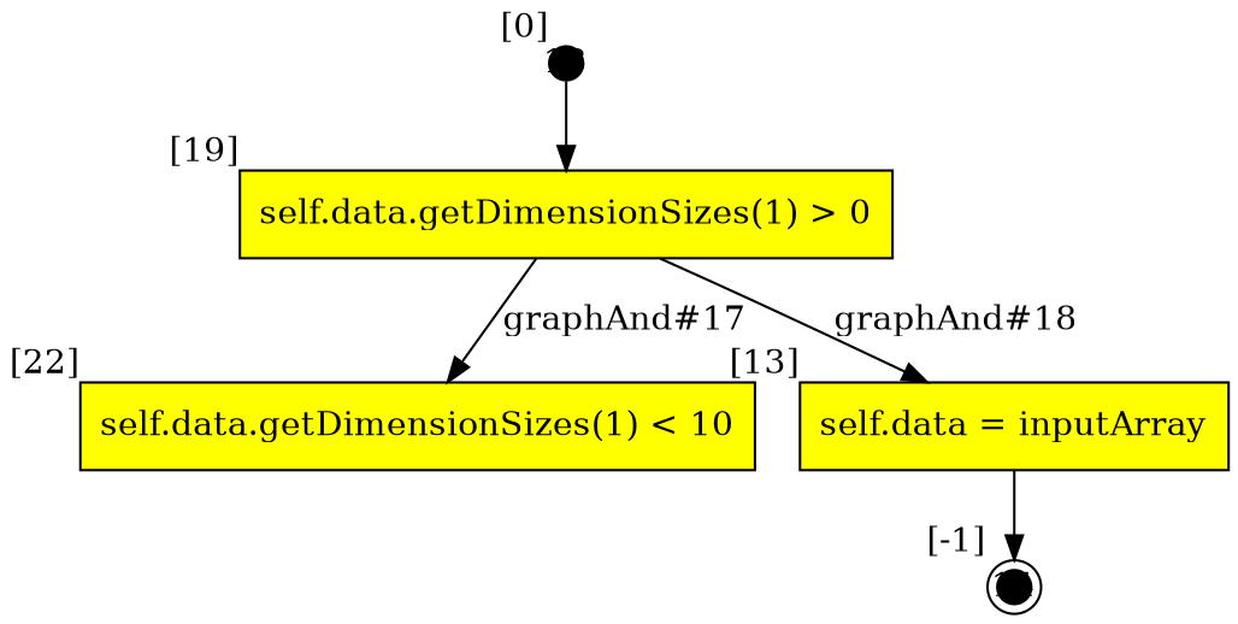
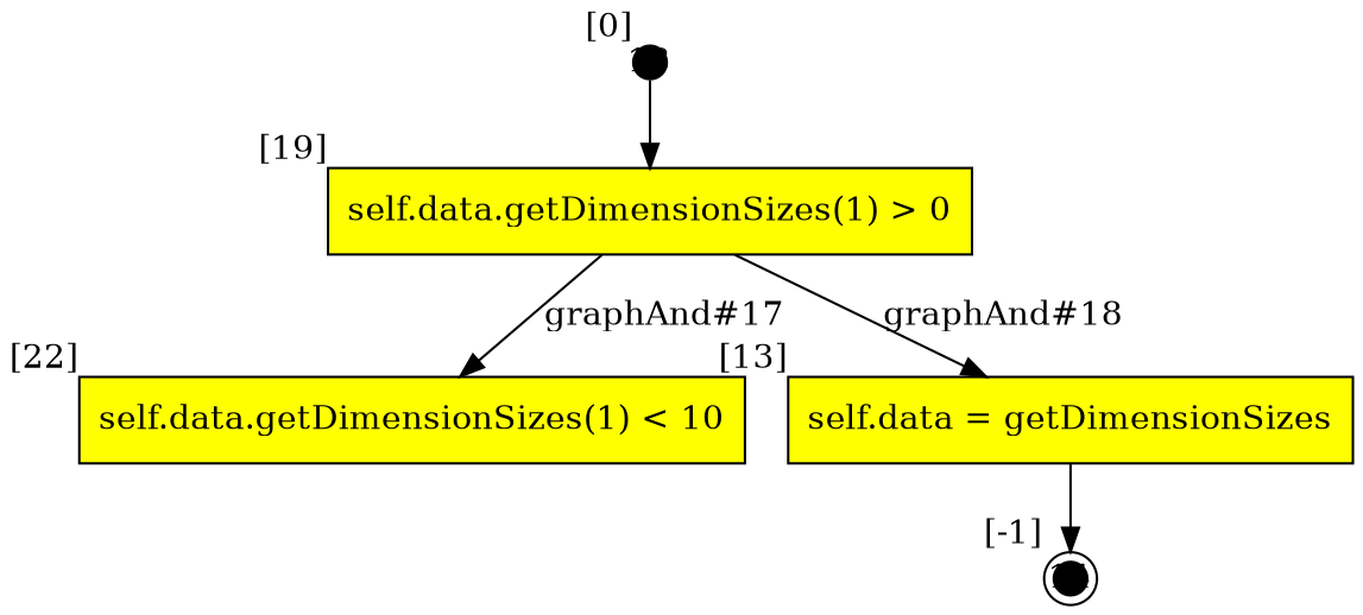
  digraph {
    node [fillcolor=yellow shape=box style=filled]
    18 [fillcolor=black fixedsize=true height=.2 shape=circle width=.2 xlabel="[0]"]
    n2 [label="self.data.getDimensionSizes(1) > 0" xlabel="[19]"]
    n3 [label="self.data.getDimensionSizes(1) < 10" xlabel="[22]"]
-   n4 [label="self.data = inputArray" xlabel="[13]"]
+   n4 [label="self.data = getDimensionSizes" xlabel="[13]"]
    14 [fillcolor=black fixedsize=true height=.2 shape=doublecircle width=.2 xlabel="[-1]"]
    18 -> n2
    n2 -> n3 [label="graphAnd#17"]
    n2 -> n4 [label="graphAnd#18"]
    n4 -> 14
  }
